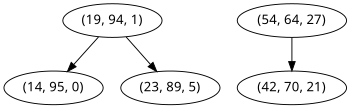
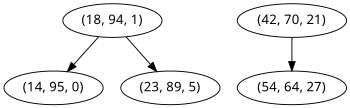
  digraph {
    fontname="Noto Sans"
    node [fontname="Noto Sans"]
    edge [fontname="Noto Sans"]
-   "(18, 94, 1)" [label="(19, 94, 1)"]
+   "(18, 94, 1)"
    "(14, 95, 0)"
    "(23, 89, 5)"
    "(42, 70, 21)"
    "(54, 64, 27)"
    "(18, 94, 1)" -> "(14, 95, 0)"
    "(18, 94, 1)" -> "(23, 89, 5)"
-   "(54, 64, 27)" -> "(42, 70, 21)"
+   "(42, 70, 21)" -> "(54, 64, 27)"
  }
